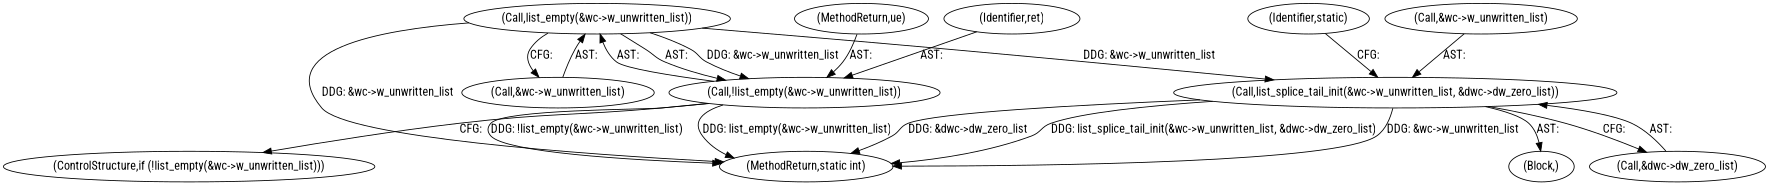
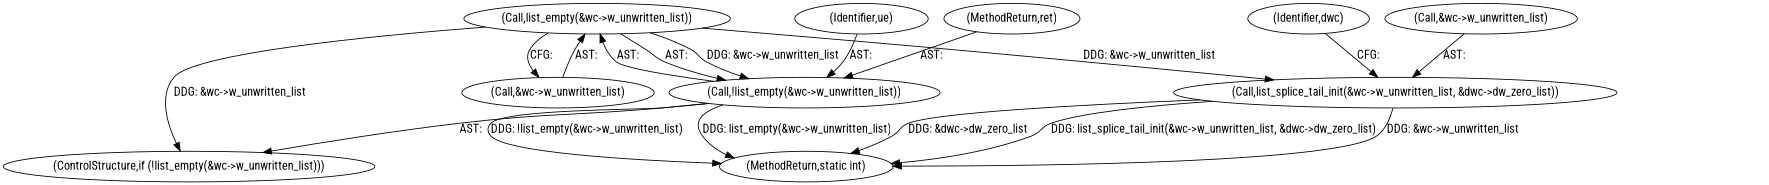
  digraph {
    fontname="Roboto Condensed"
    node [fontname="Roboto Condensed"]
    edge [fontname="Roboto Condensed"]
    n1 [label="(Call,list_empty(&wc->w_unwritten_list))"]
    n2 [label="(Call,!list_empty(&wc->w_unwritten_list))"]
    n3 [label="(Call,list_splice_tail_init(&wc->w_unwritten_list, &dwc->dw_zero_list))"]
    n4 [label="(MethodReturn,static int)"]
    n5 [label="(Call,&wc->w_unwritten_list)"]
    n6 [label="(ControlStructure,if (!list_empty(&wc->w_unwritten_list)))"]
-   n7 [label="(Call,&dwc->dw_zero_list)"]
-   n8 [label="(Block,)"]
-   n9 [label="(Identifier,ret)"]
-   n10 [label="(MethodReturn,ue)"]
-   n11 [label="(Identifier,static)"]
+   n9 [label="(MethodReturn,ret)"]
+   n10 [label="(Identifier,ue)"]
+   n11 [label="(Identifier,dwc)"]
    n12 [label="(Call,&wc->w_unwritten_list)"]
    n1 -> n2 [label="AST: "]
    n1 -> n2 [label="DDG: &wc->w_unwritten_list"]
    n1 -> n3 [label="DDG: &wc->w_unwritten_list"]
-   n1 -> n4 [label="DDG: &wc->w_unwritten_list"]
+   n1 -> n6 [label="DDG: &wc->w_unwritten_list"]
    n1 -> n5 [label="CFG: "]
    n2 -> n1 [label="AST: "]
    n2 -> n4 [label="DDG: !list_empty(&wc->w_unwritten_list)"]
    n2 -> n4 [label="DDG: list_empty(&wc->w_unwritten_list)"]
-   n2 -> n6 [label="CFG: "]
+   n2 -> n6 [label="AST: "]
    n3 -> n4 [label="DDG: list_splice_tail_init(&wc->w_unwritten_list, &dwc->dw_zero_list)"]
    n3 -> n4 [label="DDG: &wc->w_unwritten_list"]
    n3 -> n4 [label="DDG: &dwc->dw_zero_list"]
-   n3 -> n7 [label="CFG: "]
-   n3 -> n8 [label="AST: "]
    n5 -> n1 [label="AST: "]
-   n7 -> n3 [label="AST: "]
    n9 -> n2 [label="AST: "]
    n10 -> n2 [label="AST: "]
    n11 -> n3 [label="CFG: "]
    n12 -> n3 [label="AST: "]
  }
